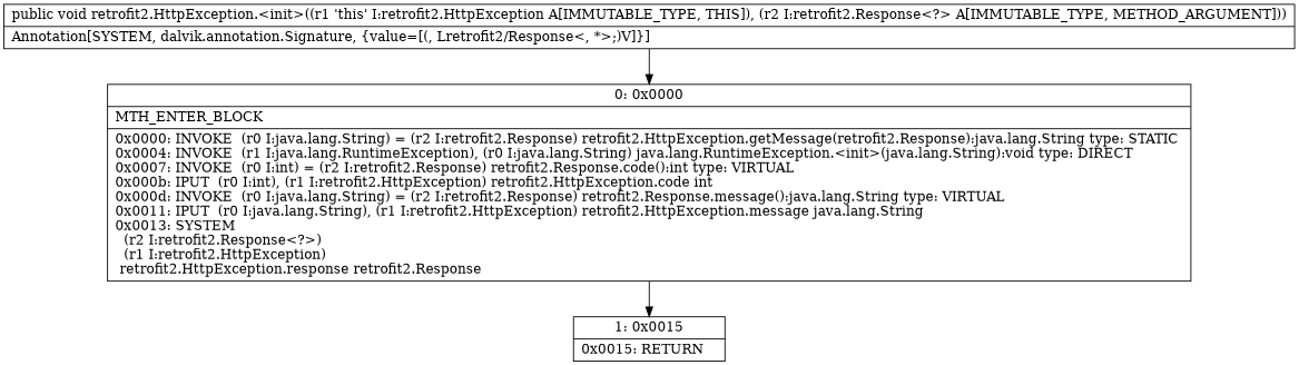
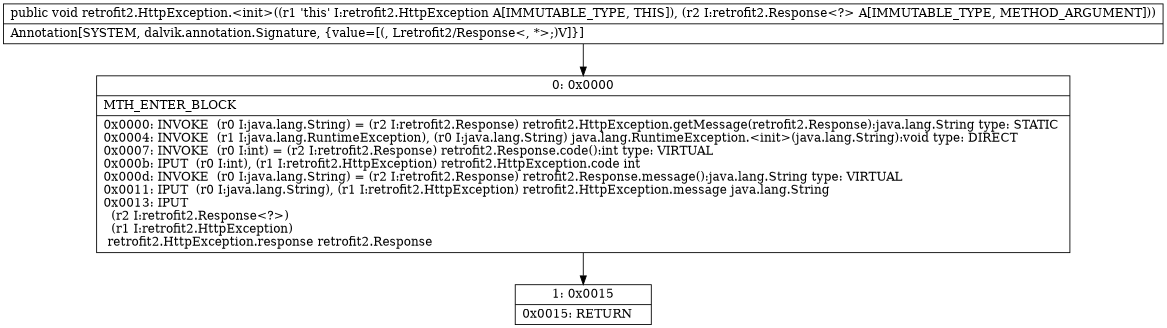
  digraph {
    node [shape=record]
-   n1 [label="{0\:\ 0x0000|MTH_ENTER_BLOCK\l|0x0000: INVOKE  (r0 I:java.lang.String) = (r2 I:retrofit2.Response) retrofit2.HttpException.getMessage(retrofit2.Response):java.lang.String type: STATIC \l0x0004: INVOKE  (r1 I:java.lang.RuntimeException), (r0 I:java.lang.String) java.lang.RuntimeException.\<init\>(java.lang.String):void type: DIRECT \l0x0007: INVOKE  (r0 I:int) = (r2 I:retrofit2.Response) retrofit2.Response.code():int type: VIRTUAL \l0x000b: IPUT  (r0 I:int), (r1 I:retrofit2.HttpException) retrofit2.HttpException.code int \l0x000d: INVOKE  (r0 I:java.lang.String) = (r2 I:retrofit2.Response) retrofit2.Response.message():java.lang.String type: VIRTUAL \l0x0011: IPUT  (r0 I:java.lang.String), (r1 I:retrofit2.HttpException) retrofit2.HttpException.message java.lang.String \l0x0013: SYSTEM  \l  (r2 I:retrofit2.Response\<?\>)\l  (r1 I:retrofit2.HttpException)\l retrofit2.HttpException.response retrofit2.Response \l}"]
+   n1 [label="{0\:\ 0x0000|MTH_ENTER_BLOCK\l|0x0000: INVOKE  (r0 I:java.lang.String) = (r2 I:retrofit2.Response) retrofit2.HttpException.getMessage(retrofit2.Response):java.lang.String type: STATIC \l0x0004: INVOKE  (r1 I:java.lang.RuntimeException), (r0 I:java.lang.String) java.lang.RuntimeException.\<init\>(java.lang.String):void type: DIRECT \l0x0007: INVOKE  (r0 I:int) = (r2 I:retrofit2.Response) retrofit2.Response.code():int type: VIRTUAL \l0x000b: IPUT  (r0 I:int), (r1 I:retrofit2.HttpException) retrofit2.HttpException.code int \l0x000d: INVOKE  (r0 I:java.lang.String) = (r2 I:retrofit2.Response) retrofit2.Response.message():java.lang.String type: VIRTUAL \l0x0011: IPUT  (r0 I:java.lang.String), (r1 I:retrofit2.HttpException) retrofit2.HttpException.message java.lang.String \l0x0013: IPUT  \l  (r2 I:retrofit2.Response\<?\>)\l  (r1 I:retrofit2.HttpException)\l retrofit2.HttpException.response retrofit2.Response \l}"]
    n2 [label="{1\:\ 0x0015|0x0015: RETURN   \l}"]
    n3 [label="{public void retrofit2.HttpException.\<init\>((r1 'this' I:retrofit2.HttpException A[IMMUTABLE_TYPE, THIS]), (r2 I:retrofit2.Response\<?\> A[IMMUTABLE_TYPE, METHOD_ARGUMENT]))  | Annotation[SYSTEM, dalvik.annotation.Signature, \{value=[(, Lretrofit2\/Response\<, *\>;)V]\}]\l}"]
    n1 -> n2
    n3 -> n1
  }
